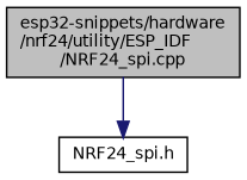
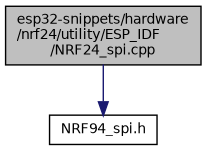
  digraph {
    node [color=black fontname=Helvetica fontsize=10 shape=record style=filled]
    n1 [fillcolor=grey75 fontcolor=black height=0.2 label="esp32-snippets/hardware\l/nrf24/utility/ESP_IDF\l/NRF24_spi.cpp" width=0.4]
-   n2 [fillcolor=white height=0.2 label="NRF24_spi.h" width=0.4]
+   n2 [fillcolor=white height=0.2 label="NRF94_spi.h" width=0.4]
    n1 -> n2 [color=midnightblue fontname=Helvetica fontsize=10 labelfontname=Helvetica labelfontsize=10 style=solid]
  }
